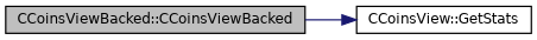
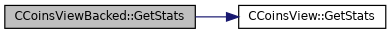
  digraph {
    rankdir=LR
    node [color=black fontname=Helvetica fontsize=10 shape=record style=filled]
-   n1 [fillcolor=grey75 fontcolor=black height=0.2 label="CCoinsViewBacked::CCoinsViewBacked" width=0.4]
+   n1 [fillcolor=grey75 fontcolor=black height=0.2 label="CCoinsViewBacked::GetStats" width=0.4]
    n2 [fillcolor=white height=0.2 label="CCoinsView::GetStats" width=0.4]
    n1 -> n2 [color=midnightblue fontname=Helvetica fontsize=10 labelfontname=Helvetica labelfontsize=10 style=solid]
  }
